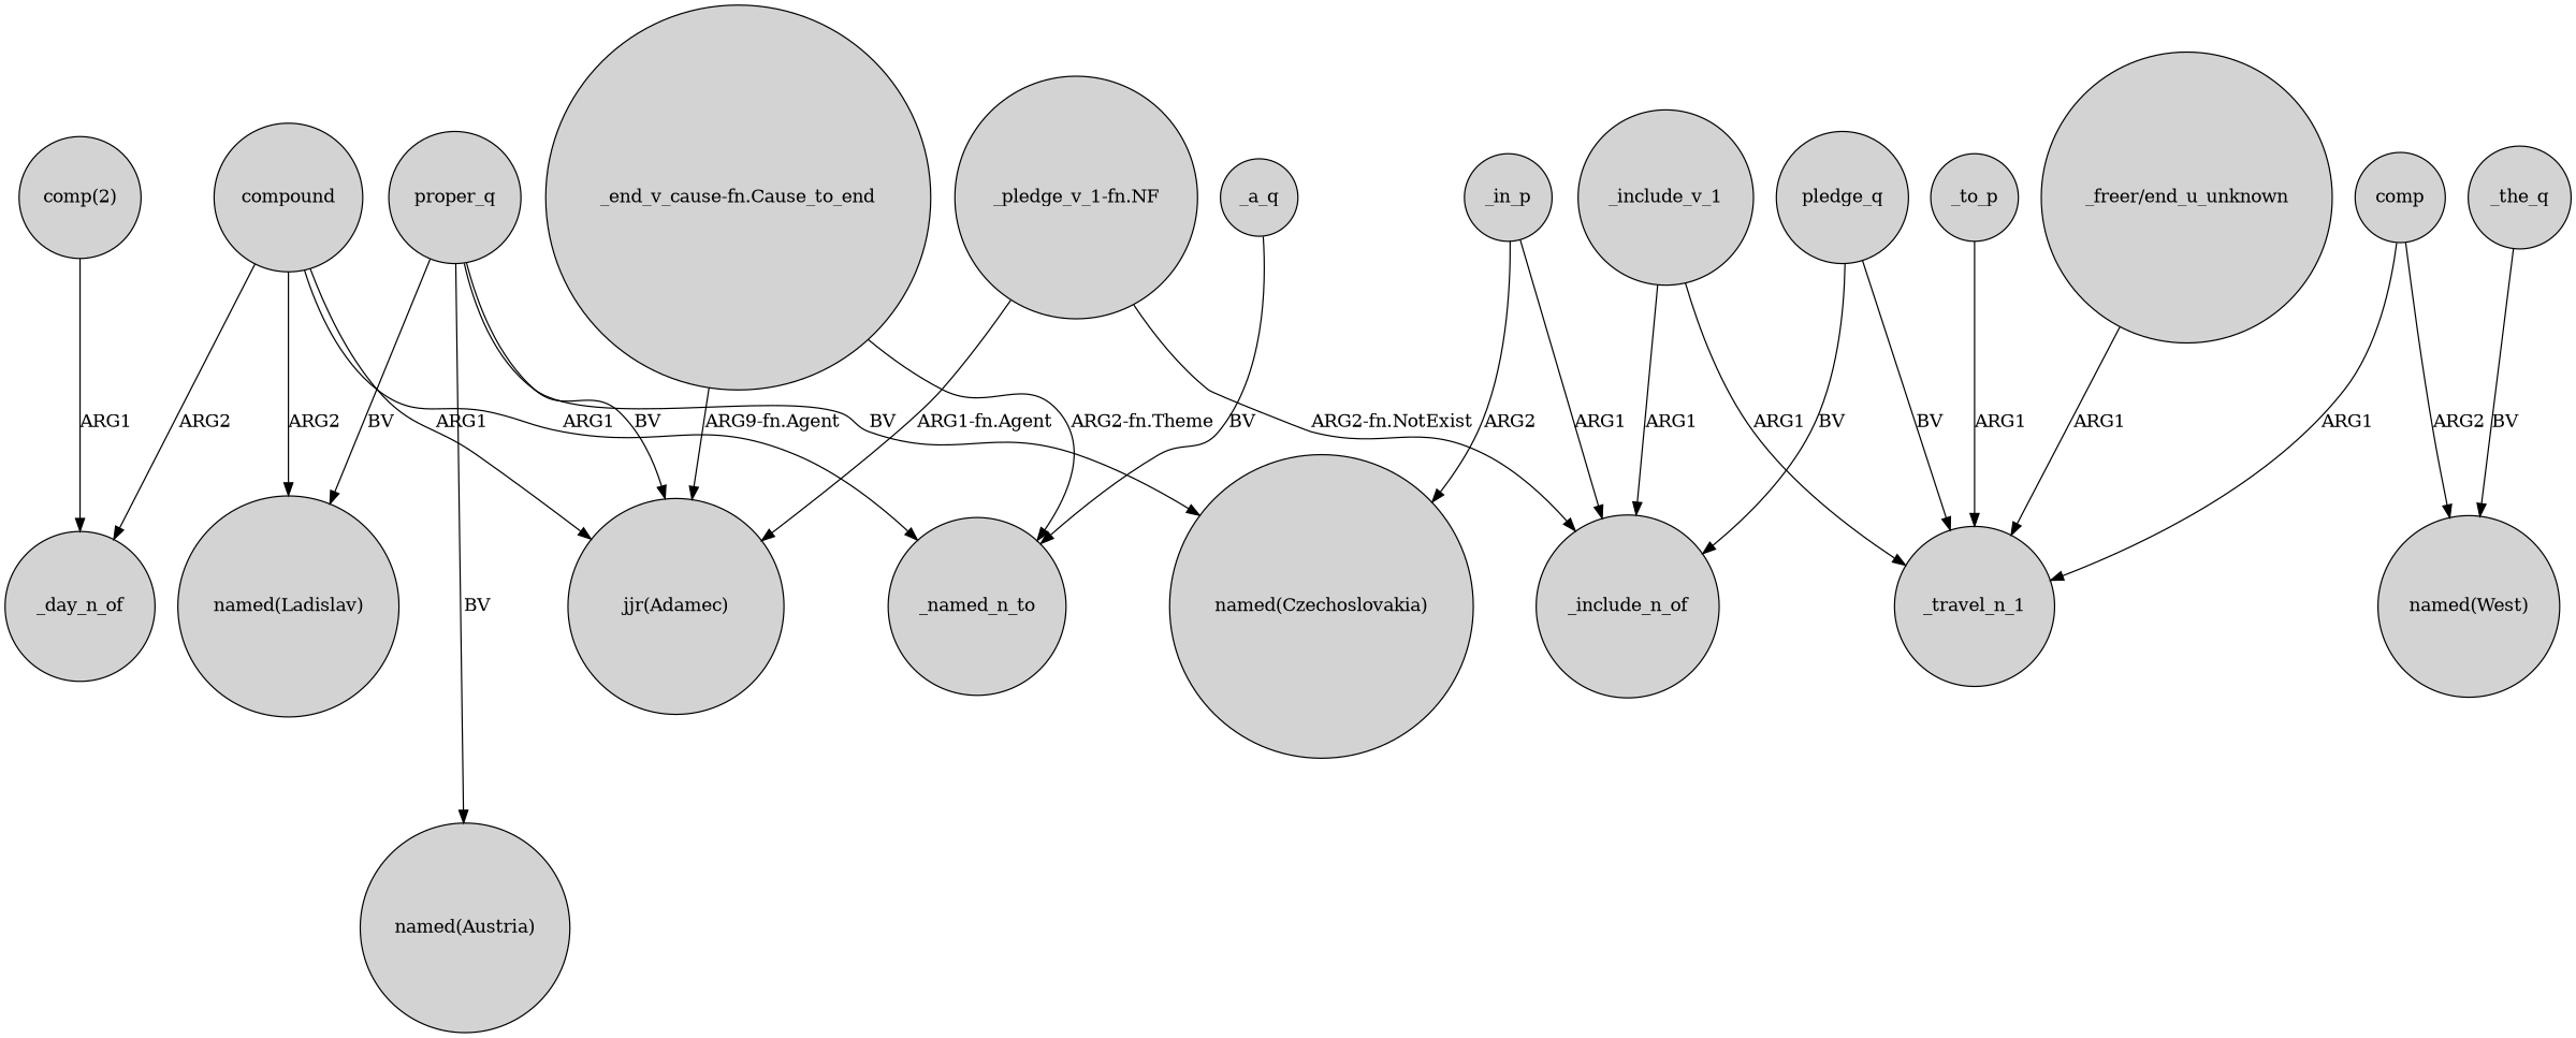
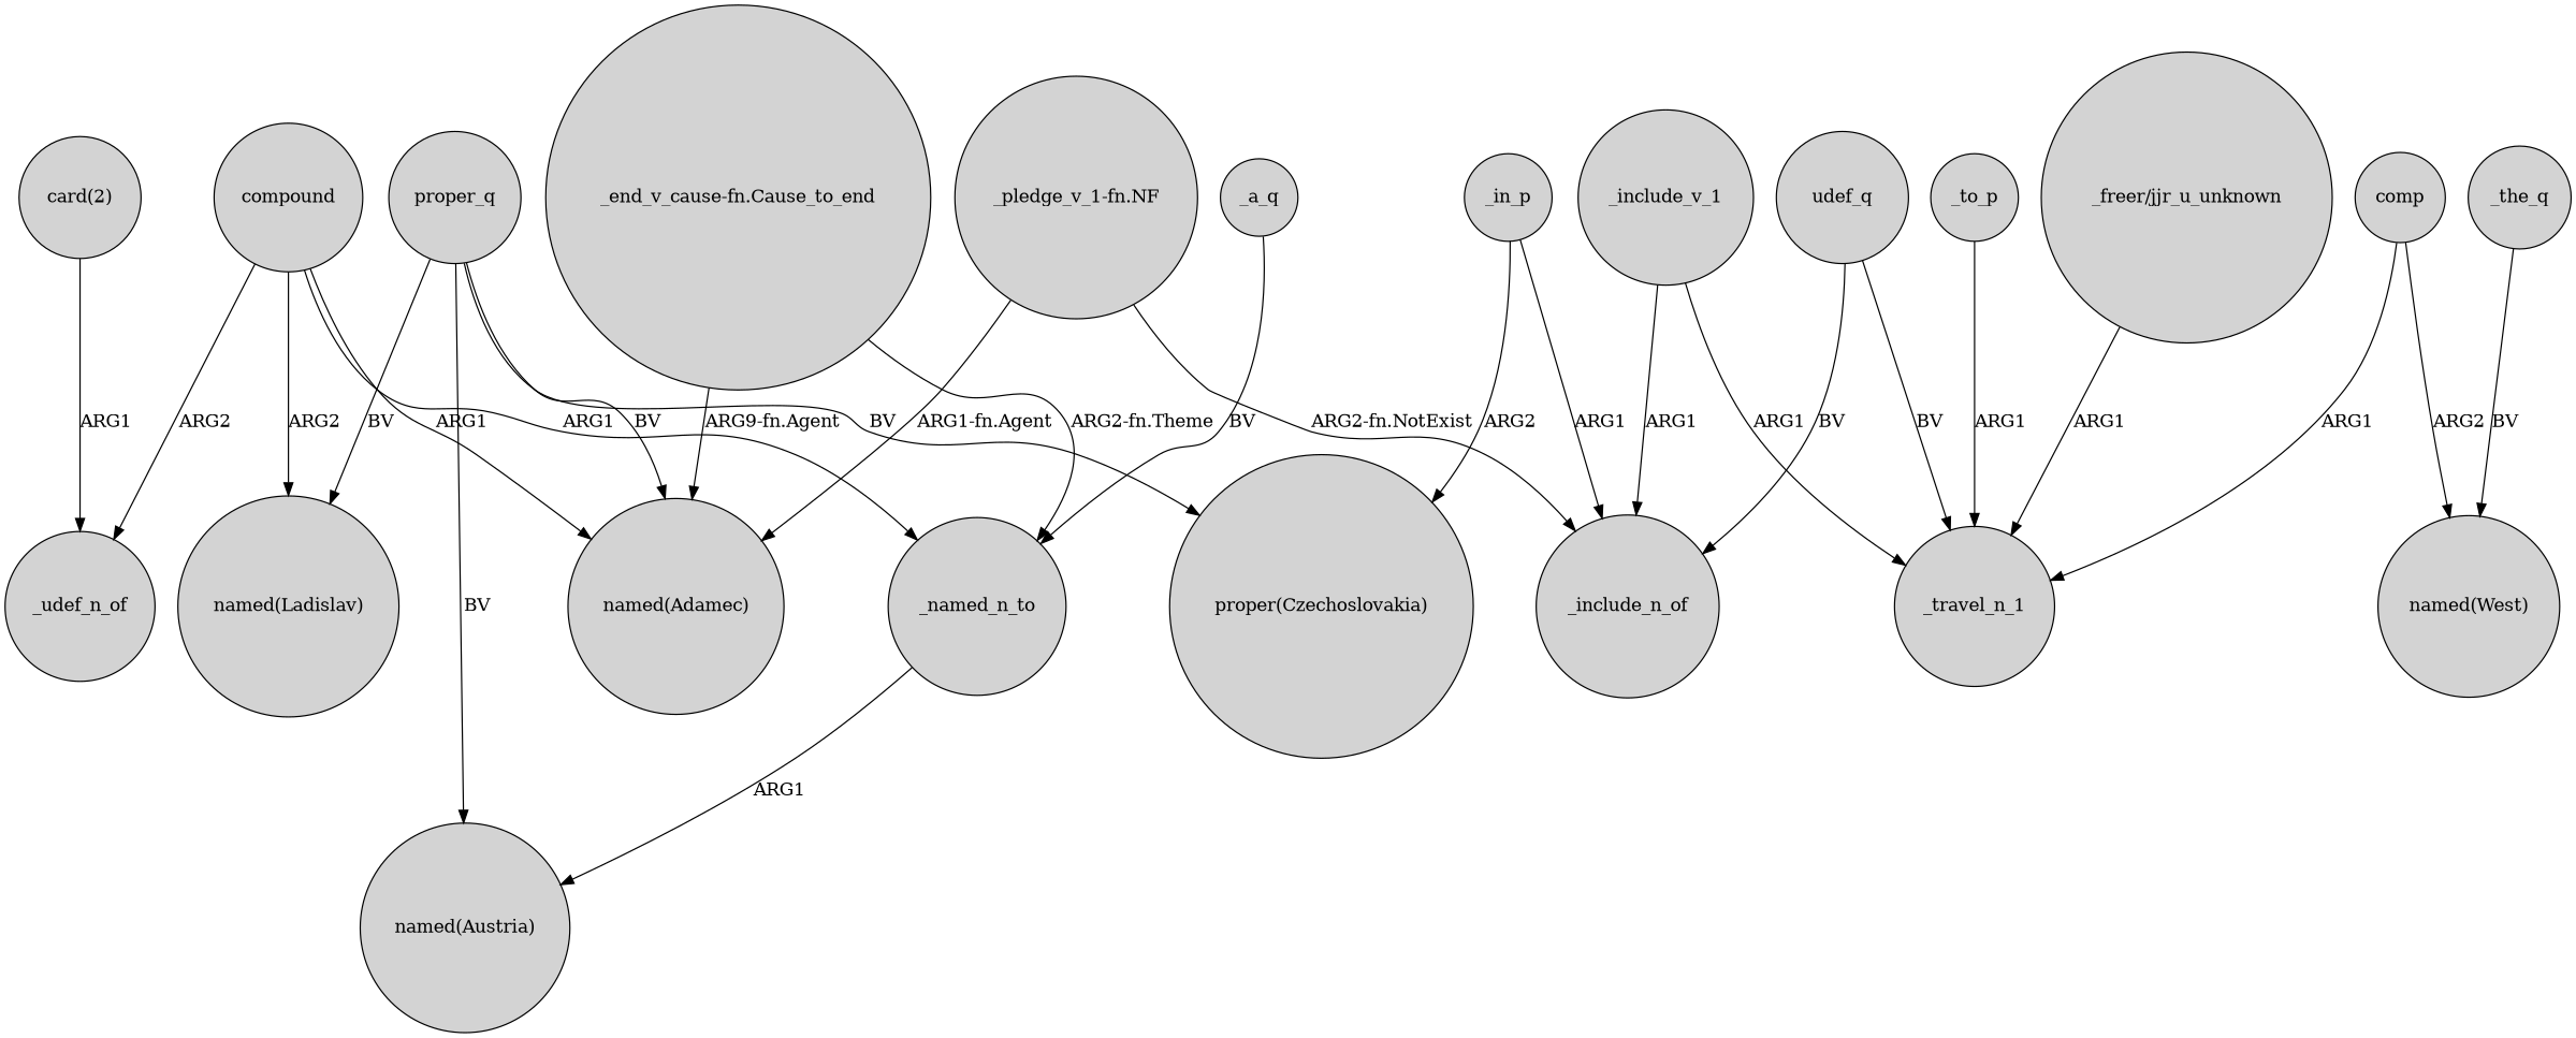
  digraph {
    node [shape=circle style=filled]
    "_end_v_cause-fn.Cause_to_end"
-   "named(Adamec)" [label="jjr(Adamec)"]
+   "named(Adamec)"
    n3 [label=_named_n_to]
    "named(Austria)"
    _to_p
    _travel_n_1
-   "card(2)" [label="comp(2)"]
-   _day_n_of
+   "card(2)"
+   _day_n_of [label=_udef_n_of]
    proper_q
    "named(Ladislav)"
-   "named(Czechoslovakia)"
+   "named(Czechoslovakia)" [label="proper(Czechoslovakia)"]
    _include_v_1
    n13 [label=_include_n_of]
    "_pledge_v_1-fn.NF"
    compound
-   udef_q [label=pledge_q]
+   udef_q
    _a_q
-   "_freer/jjr_u_unknown" [label="_freer/end_u_unknown"]
+   "_freer/jjr_u_unknown"
    _in_p
    comp
    "named(West)"
    _the_q
    "_end_v_cause-fn.Cause_to_end" -> "named(Adamec)" [label="ARG9-fn.Agent"]
    "_end_v_cause-fn.Cause_to_end" -> n3 [label="ARG2-fn.Theme"]
+   n3 -> "named(Austria)" [label=ARG1]
    _to_p -> _travel_n_1 [label=ARG1]
    "card(2)" -> _day_n_of [label=ARG1]
    proper_q -> "named(Adamec)" [label=BV]
    proper_q -> "named(Austria)" [label=BV]
    proper_q -> "named(Ladislav)" [label=BV]
    proper_q -> "named(Czechoslovakia)" [label=BV]
    _include_v_1 -> _travel_n_1 [label=ARG1]
    _include_v_1 -> n13 [label=ARG1]
    "_pledge_v_1-fn.NF" -> "named(Adamec)" [label="ARG1-fn.Agent"]
    "_pledge_v_1-fn.NF" -> n13 [label="ARG2-fn.NotExist"]
    compound -> "named(Adamec)" [label=ARG1]
    compound -> n3 [label=ARG1]
    compound -> _day_n_of [label=ARG2]
    compound -> "named(Ladislav)" [label=ARG2]
    udef_q -> _travel_n_1 [label=BV]
    udef_q -> n13 [label=BV]
    _a_q -> n3 [label=BV]
    "_freer/jjr_u_unknown" -> _travel_n_1 [label=ARG1]
    _in_p -> "named(Czechoslovakia)" [label=ARG2]
    _in_p -> n13 [label=ARG1]
    comp -> _travel_n_1 [label=ARG1]
    comp -> "named(West)" [label=ARG2]
    _the_q -> "named(West)" [label=BV]
  }
